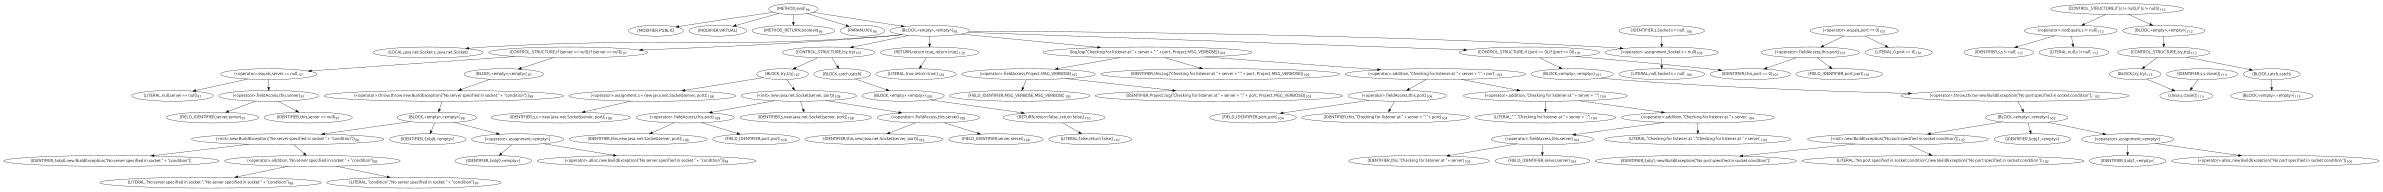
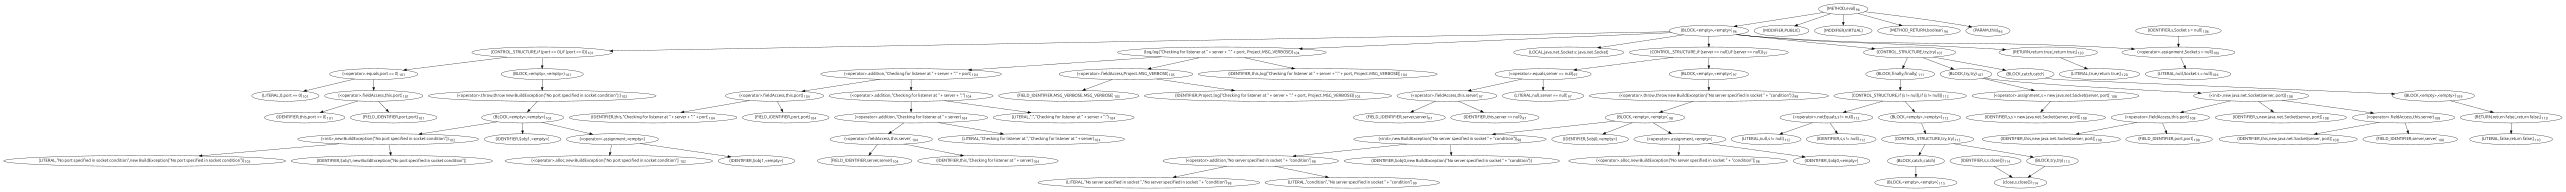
  digraph {
    fontname=Ubuntu
    node [fontname=Ubuntu]
    edge [fontname=Ubuntu]
    n1 [label=<(METHOD,eval)<SUB>96</SUB>>]
    n2 [label=<(PARAM,this)<SUB>96</SUB>>]
    n3 [label=<(BLOCK,&lt;empty&gt;,&lt;empty&gt;)<SUB>96</SUB>>]
    n4 [label=<(MODIFIER,PUBLIC)>]
    n5 [label=<(MODIFIER,VIRTUAL)>]
    n6 [label=<(METHOD_RETURN,boolean)<SUB>96</SUB>>]
    n7 [label=<(CONTROL_STRUCTURE,if (server == null),if (server == null))<SUB>97</SUB>>]
    n8 [label=<(CONTROL_STRUCTURE,if (port == 0),if (port == 0))<SUB>101</SUB>>]
    n9 [label=<(log,log(&quot;Checking for listener at &quot; + server + &quot;:&quot; + port, Project.MSG_VERBOSE))<SUB>104</SUB>>]
    n10 [label=<(LOCAL,java.net.Socket s: java.net.Socket)>]
    n11 [label=<(&lt;operator&gt;.assignment,Socket s = null)<SUB>106</SUB>>]
    n12 [label=<(CONTROL_STRUCTURE,try,try)<SUB>107</SUB>>]
    n13 [label=<(RETURN,return true;,return true;)<SUB>120</SUB>>]
    n14 [label=<(&lt;operator&gt;.equals,server == null)<SUB>97</SUB>>]
    n15 [label=<(BLOCK,&lt;empty&gt;,&lt;empty&gt;)<SUB>97</SUB>>]
    n16 [label=<(&lt;operator&gt;.equals,port == 0)<SUB>101</SUB>>]
    n17 [label=<(BLOCK,&lt;empty&gt;,&lt;empty&gt;)<SUB>101</SUB>>]
    n18 [label=<(IDENTIFIER,this,log(&quot;Checking for listener at &quot; + server + &quot;:&quot; + port, Project.MSG_VERBOSE))<SUB>104</SUB>>]
    n19 [label=<(&lt;operator&gt;.addition,&quot;Checking for listener at &quot; + server + &quot;:&quot; + port)<SUB>104</SUB>>]
    n20 [label=<(&lt;operator&gt;.fieldAccess,Project.MSG_VERBOSE)<SUB>105</SUB>>]
    n21 [label=<(LITERAL,null,Socket s = null)<SUB>106</SUB>>]
    n22 [label=<(BLOCK,try,try)<SUB>107</SUB>>]
    n23 [label=<(BLOCK,catch,catch)>]
+   n24 [label=<(BLOCK,finally,finally)<SUB>111</SUB>>]
    n25 [label=<(LITERAL,true,return true;)<SUB>120</SUB>>]
    n26 [label=<(&lt;operator&gt;.fieldAccess,this.server)<SUB>97</SUB>>]
    n27 [label=<(LITERAL,null,server == null)<SUB>97</SUB>>]
    n28 [label=<(&lt;operator&gt;.throw,throw new BuildException(&quot;No server specified in socket &quot; + &quot;condition&quot;);)<SUB>98</SUB>>]
    n29 [label=<(IDENTIFIER,this,server == null)<SUB>97</SUB>>]
    n30 [label=<(FIELD_IDENTIFIER,server,server)<SUB>97</SUB>>]
    n31 [label=<(BLOCK,&lt;empty&gt;,&lt;empty&gt;)<SUB>98</SUB>>]
    n32 [label=<(&lt;operator&gt;.assignment,&lt;empty&gt;)>]
    n33 [label=<(&lt;init&gt;,new BuildException(&quot;No server specified in socket &quot; + &quot;condition&quot;))<SUB>98</SUB>>]
    n34 [label=<(IDENTIFIER,$obj0,&lt;empty&gt;)>]
    n35 [label=<(IDENTIFIER,$obj0,&lt;empty&gt;)>]
    n36 [label=<(&lt;operator&gt;.alloc,new BuildException(&quot;No server specified in socket &quot; + &quot;condition&quot;))<SUB>98</SUB>>]
    n37 [label=<(IDENTIFIER,$obj0,new BuildException(&quot;No server specified in socket &quot; + &quot;condition&quot;))>]
    n38 [label=<(&lt;operator&gt;.addition,&quot;No server specified in socket &quot; + &quot;condition&quot;)<SUB>98</SUB>>]
    n39 [label=<(LITERAL,&quot;No server specified in socket &quot;,&quot;No server specified in socket &quot; + &quot;condition&quot;)<SUB>98</SUB>>]
    n40 [label=<(LITERAL,&quot;condition&quot;,&quot;No server specified in socket &quot; + &quot;condition&quot;)<SUB>99</SUB>>]
    n41 [label=<(&lt;operator&gt;.fieldAccess,this.port)<SUB>101</SUB>>]
    n42 [label=<(LITERAL,0,port == 0)<SUB>101</SUB>>]
    n43 [label=<(&lt;operator&gt;.throw,throw new BuildException(&quot;No port specified in socket condition&quot;);)<SUB>102</SUB>>]
    n44 [label=<(IDENTIFIER,this,port == 0)<SUB>101</SUB>>]
    n45 [label=<(FIELD_IDENTIFIER,port,port)<SUB>101</SUB>>]
    n46 [label=<(BLOCK,&lt;empty&gt;,&lt;empty&gt;)<SUB>102</SUB>>]
    n47 [label=<(&lt;operator&gt;.assignment,&lt;empty&gt;)>]
    n48 [label=<(&lt;init&gt;,new BuildException(&quot;No port specified in socket condition&quot;))<SUB>102</SUB>>]
    n49 [label=<(IDENTIFIER,$obj1,&lt;empty&gt;)>]
    n50 [label=<(IDENTIFIER,$obj1,&lt;empty&gt;)>]
    n51 [label=<(&lt;operator&gt;.alloc,new BuildException(&quot;No port specified in socket condition&quot;))<SUB>102</SUB>>]
    n52 [label=<(IDENTIFIER,$obj1,new BuildException(&quot;No port specified in socket condition&quot;))>]
    n53 [label=<(LITERAL,&quot;No port specified in socket condition&quot;,new BuildException(&quot;No port specified in socket condition&quot;))<SUB>102</SUB>>]
    n54 [label=<(&lt;operator&gt;.addition,&quot;Checking for listener at &quot; + server + &quot;:&quot;)<SUB>104</SUB>>]
    n55 [label=<(&lt;operator&gt;.fieldAccess,this.port)<SUB>104</SUB>>]
    n56 [label=<(IDENTIFIER,Project,log(&quot;Checking for listener at &quot; + server + &quot;:&quot; + port, Project.MSG_VERBOSE))<SUB>105</SUB>>]
    n57 [label=<(FIELD_IDENTIFIER,MSG_VERBOSE,MSG_VERBOSE)<SUB>105</SUB>>]
    n58 [label=<(&lt;operator&gt;.addition,&quot;Checking for listener at &quot; + server)<SUB>104</SUB>>]
    n59 [label=<(LITERAL,&quot;:&quot;,&quot;Checking for listener at &quot; + server + &quot;:&quot;)<SUB>104</SUB>>]
    n60 [label=<(IDENTIFIER,this,&quot;Checking for listener at &quot; + server + &quot;:&quot; + port)<SUB>104</SUB>>]
    n61 [label=<(FIELD_IDENTIFIER,port,port)<SUB>104</SUB>>]
    n62 [label=<(LITERAL,&quot;Checking for listener at &quot;,&quot;Checking for listener at &quot; + server)<SUB>104</SUB>>]
    n63 [label=<(&lt;operator&gt;.fieldAccess,this.server)<SUB>104</SUB>>]
    n64 [label=<(IDENTIFIER,this,&quot;Checking for listener at &quot; + server)<SUB>104</SUB>>]
    n65 [label=<(FIELD_IDENTIFIER,server,server)<SUB>104</SUB>>]
    n66 [label=<(IDENTIFIER,s,Socket s = null)<SUB>106</SUB>>]
    n67 [label=<(&lt;operator&gt;.assignment,s = new java.net.Socket(server, port))<SUB>108</SUB>>]
    n68 [label=<(&lt;init&gt;,new java.net.Socket(server, port))<SUB>108</SUB>>]
    n69 [label=<(BLOCK,&lt;empty&gt;,&lt;empty&gt;)<SUB>109</SUB>>]
    n70 [label=<(CONTROL_STRUCTURE,if (s != null),if (s != null))<SUB>112</SUB>>]
    n71 [label=<(IDENTIFIER,s,s = new java.net.Socket(server, port))<SUB>108</SUB>>]
    n72 [label=<(IDENTIFIER,s,new java.net.Socket(server, port))<SUB>108</SUB>>]
    n73 [label=<(&lt;operator&gt;.fieldAccess,this.server)<SUB>108</SUB>>]
    n74 [label=<(&lt;operator&gt;.fieldAccess,this.port)<SUB>108</SUB>>]
    n75 [label=<(IDENTIFIER,this,new java.net.Socket(server, port))<SUB>108</SUB>>]
    n76 [label=<(FIELD_IDENTIFIER,server,server)<SUB>108</SUB>>]
    n77 [label=<(IDENTIFIER,this,new java.net.Socket(server, port))<SUB>108</SUB>>]
    n78 [label=<(FIELD_IDENTIFIER,port,port)<SUB>108</SUB>>]
    n79 [label=<(RETURN,return false;,return false;)<SUB>110</SUB>>]
    n80 [label=<(LITERAL,false,return false;)<SUB>110</SUB>>]
    n81 [label=<(&lt;operator&gt;.notEquals,s != null)<SUB>112</SUB>>]
    n82 [label=<(BLOCK,&lt;empty&gt;,&lt;empty&gt;)<SUB>112</SUB>>]
    n83 [label=<(IDENTIFIER,s,s != null)<SUB>112</SUB>>]
    n84 [label=<(LITERAL,null,s != null)<SUB>112</SUB>>]
    n85 [label=<(CONTROL_STRUCTURE,try,try)<SUB>113</SUB>>]
    n86 [label=<(BLOCK,try,try)<SUB>113</SUB>>]
    n87 [label=<(BLOCK,catch,catch)>]
    n88 [label=<(close,s.close())<SUB>114</SUB>>]
    n89 [label=<(BLOCK,&lt;empty&gt;,&lt;empty&gt;)<SUB>115</SUB>>]
    n90 [label=<(IDENTIFIER,s,s.close())<SUB>114</SUB>>]
    n1 -> n2
    n1 -> n3
    n1 -> n4
    n1 -> n5
    n1 -> n6
    n3 -> n7
    n3 -> n8
    n3 -> n9
    n3 -> n10
    n3 -> n11
    n3 -> n12
    n3 -> n13
    n7 -> n14
    n7 -> n15
-   n8 -> n44
+   n8 -> n16
    n8 -> n17
    n9 -> n18
    n9 -> n19
    n9 -> n20
    n11 -> n21
    n12 -> n22
    n12 -> n23
+   n12 -> n24
    n13 -> n25
    n14 -> n26
    n14 -> n27
    n15 -> n28
    n16 -> n41
    n16 -> n42
    n17 -> n43
    n19 -> n54
    n19 -> n55
    n20 -> n56
    n20 -> n57
    n22 -> n67
    n22 -> n68
    n23 -> n69
+   n24 -> n70
    n26 -> n29
    n26 -> n30
    n28 -> n31
    n31 -> n32
    n31 -> n33
    n31 -> n34
    n32 -> n35
    n32 -> n36
    n33 -> n37
    n33 -> n38
    n38 -> n39
    n38 -> n40
    n41 -> n44
    n41 -> n45
    n43 -> n46
    n46 -> n47
    n46 -> n48
    n46 -> n49
    n47 -> n50
    n47 -> n51
    n48 -> n52
    n48 -> n53
    n54 -> n58
    n54 -> n59
    n55 -> n60
    n55 -> n61
    n58 -> n62
    n58 -> n63
    n63 -> n64
    n63 -> n65
    n66 -> n11
    n67 -> n71
    n68 -> n72
    n68 -> n73
    n68 -> n74
    n69 -> n79
    n70 -> n81
    n70 -> n82
    n73 -> n75
    n73 -> n76
    n74 -> n77
    n74 -> n78
    n79 -> n80
    n81 -> n83
    n81 -> n84
    n82 -> n85
    n85 -> n86
    n85 -> n87
    n86 -> n88
    n87 -> n89
    n90 -> n88
  }
